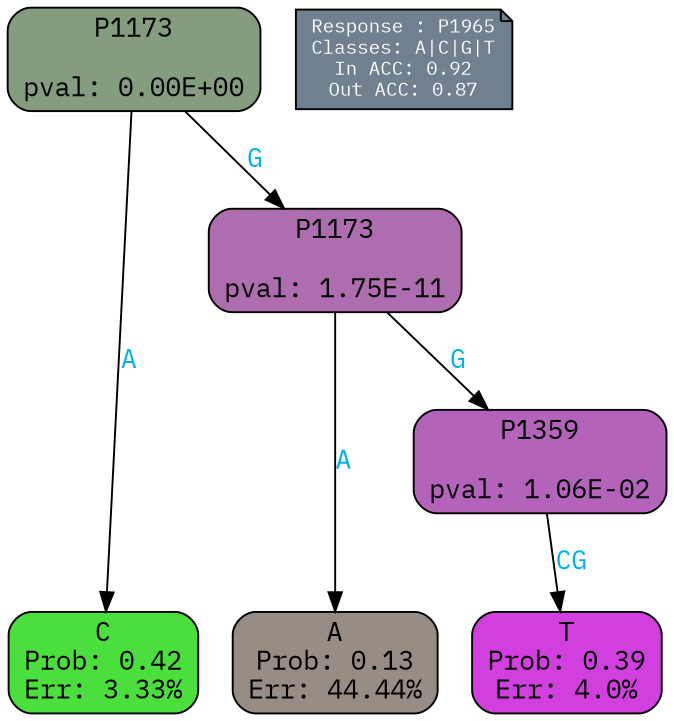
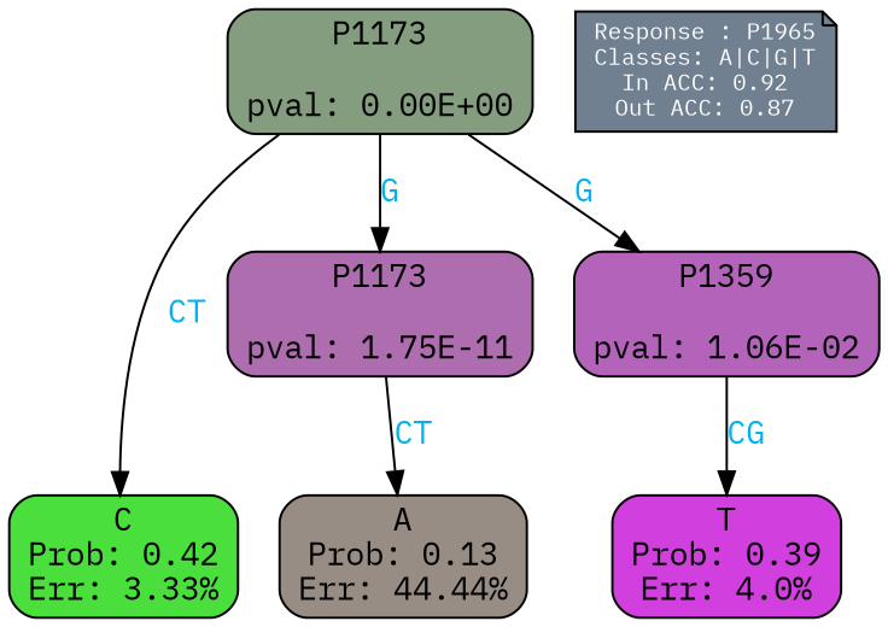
  digraph {
    fontname="IBM Plex Mono"
    ranksep=equally
    splines=polylines
    node [color=black fontname="IBM Plex Mono" shape=box style="filled, rounded"]
    edge [fontcolor=deepskyblue2 fontname="IBM Plex Mono"]
    n1 [fillcolor="#4bdf3e" label="C\nProb: 0.42\nErr: 3.33%"]
    n2 [fillcolor="#988d85" label="A\nProb: 0.13\nErr: 44.44%"]
    n3 [fillcolor="#d13fde" label="T\nProb: 0.39\nErr: 4.0%"]
    n4 [align=left fillcolor=slategray fontcolor=white fontsize=10 label="Response : P1965\nClasses: A|C|G|T\nIn ACC: 0.92\nOut ACC: 0.87\n" shape=note style=filled]
    n5 [fillcolor="#849d7f" label="P1173\n\npval: 0.00E+00"]
    n6 [fillcolor="#ad6dae" label="P1173\n\npval: 1.75E-11"]
    n7 [fillcolor="#b364ba" label="P1359\n\npval: 1.06E-02"]
    subgraph sub_1 {
      rank=same
      n1
      n2
      n3
    }
    subgraph sub_2 {
      rank=same
      n4
      n5
    }
-   n5 -> n1 [label=A]
+   n5 -> n1 [label=CT]
    n5 -> n6 [label=G]
-   n6 -> n2 [label=A]
-   n6 -> n7 [label=G]
+   n6 -> n2 [label=CT]
+   n5 -> n7 [label=G]
    n7 -> n3 [label=CG]
  }
